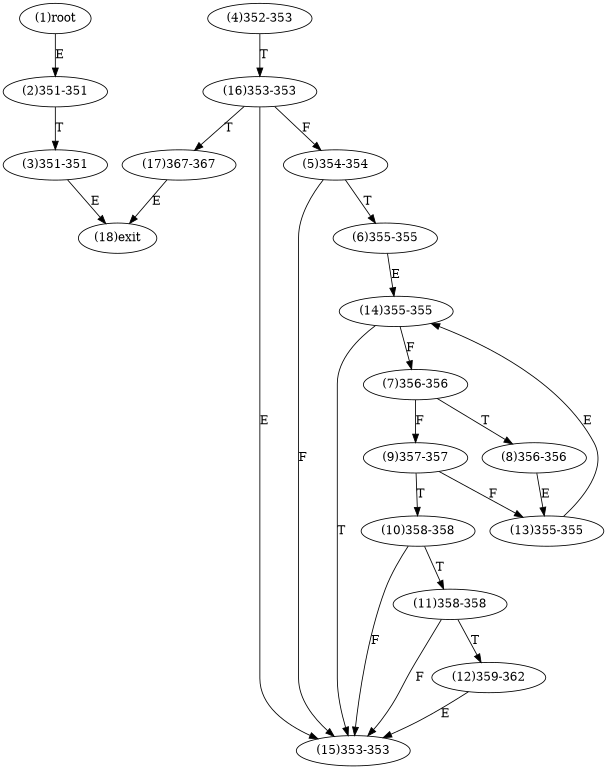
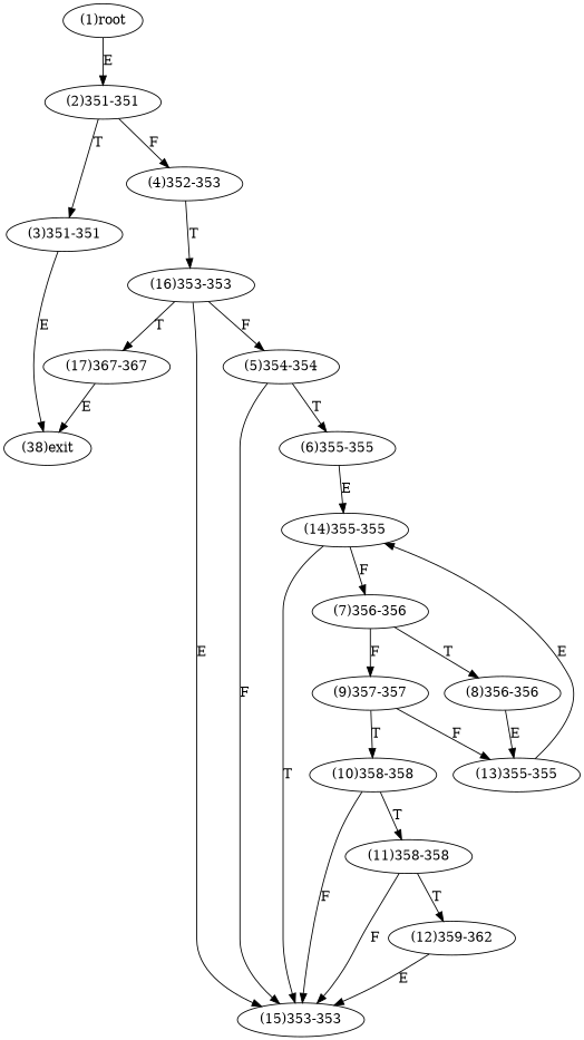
  digraph {
    n1 [label="(1)root"]
    n2 [label="(2)351-351"]
    n3 [label="(3)351-351"]
    n4 [label="(4)352-353"]
-   n5 [label="(18)exit"]
+   n5 [label="(38)exit"]
    n6 [label="(16)353-353"]
    n7 [label="(5)354-354"]
    n8 [label="(15)353-353"]
    n9 [label="(17)367-367"]
    n10 [label="(6)355-355"]
    n11 [label="(14)355-355"]
    n12 [label="(7)356-356"]
    n13 [label="(8)356-356"]
    n14 [label="(9)357-357"]
    n15 [label="(13)355-355"]
    n16 [label="(10)358-358"]
    n17 [label="(11)358-358"]
    n18 [label="(12)359-362"]
    n1 -> n2 [label=E]
    n2 -> n3 [label=T]
+   n2 -> n4 [label=F]
    n3 -> n5 [label=E]
    n4 -> n6 [label=T]
    n6 -> n7 [label=F]
    n6 -> n8 [label=E]
    n6 -> n9 [label=T]
    n7 -> n8 [label=F]
    n7 -> n10 [label=T]
    n9 -> n5 [label=E]
    n10 -> n11 [label=E]
    n11 -> n8 [label=T]
    n11 -> n12 [label=F]
    n12 -> n13 [label=T]
    n12 -> n14 [label=F]
    n13 -> n15 [label=E]
    n14 -> n15 [label=F]
    n14 -> n16 [label=T]
    n15 -> n11 [label=E]
    n16 -> n8 [label=F]
    n16 -> n17 [label=T]
    n17 -> n8 [label=F]
    n17 -> n18 [label=T]
    n18 -> n8 [label=E]
  }
